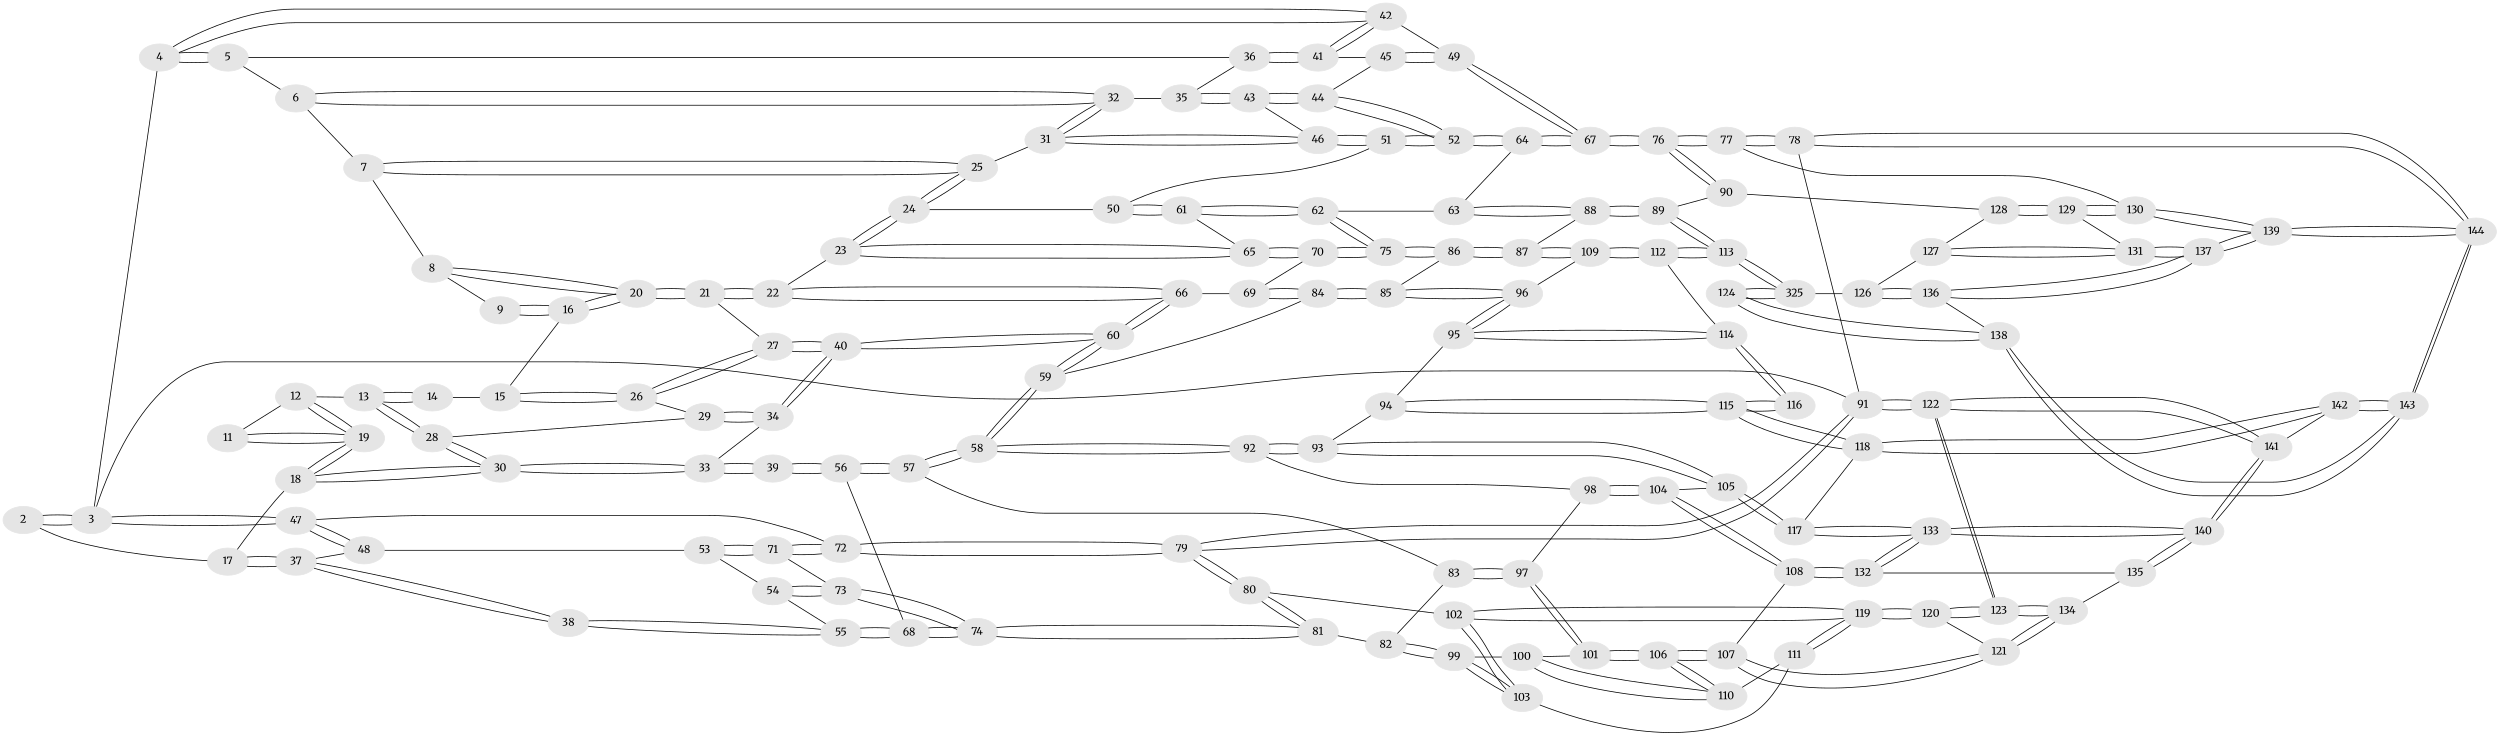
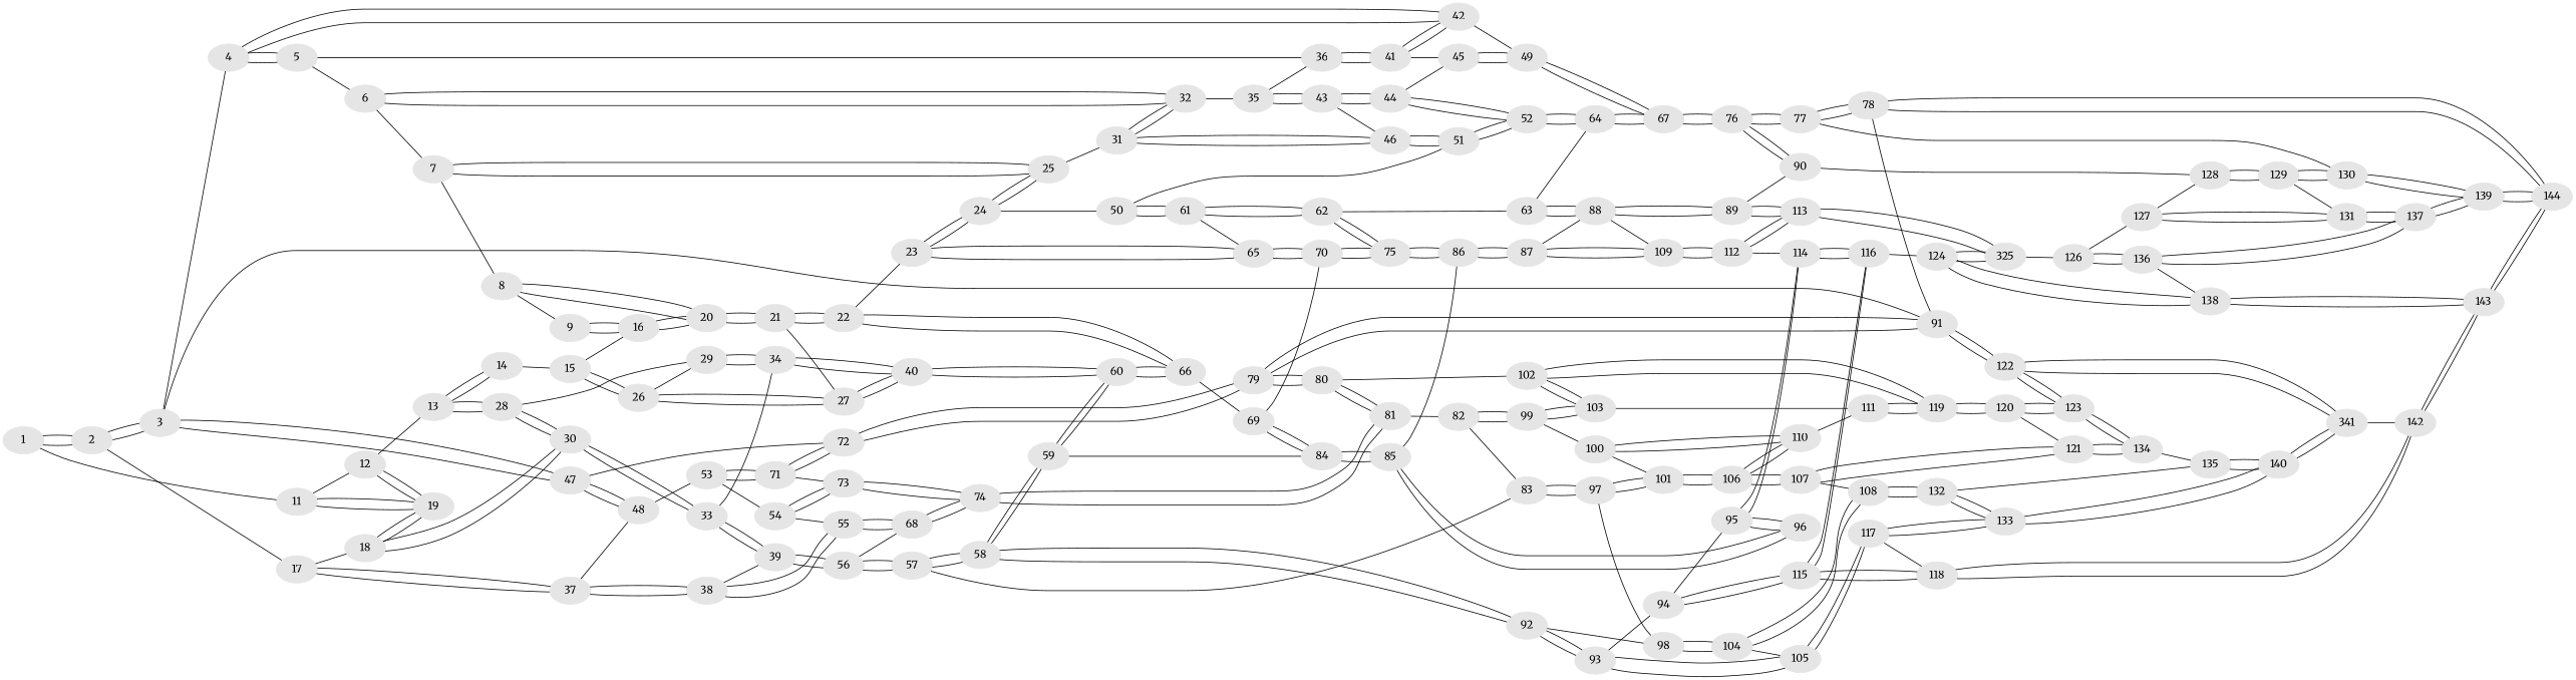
  graph {
    fontname=Merriweather
    rankdir=LR
    node [color=gray90 fontname=Merriweather style=filled]
    edge [fontname=Merriweather]
+   1
    2
    11
    3
    17
    12
    19
    4
    47
    91
    18
    37
    5
    42
    48
    72
    122
    6
    36
    49
    78
    144
    7
    32
    41
    8
    25
    35
    9
    20
    31
    16
    21
    14
    15
    13
    28
    30
    29
    26
    27
    38
    33
    22
    23
    66
    40
    24
    65
    69
    50
    70
    51
    61
    46
    34
    60
    39
    43
    56
    44
    45
    55
    53
    68
    57
    67
    52
    64
    79
    54
    71
    76
    62
    73
    74
    58
    83
    59
    92
    97
    84
    93
    98
    85
    63
    75
    88
    86
    89
    77
    90
    81
    80
    82
    87
    130
    128
    139
    102
    103
    119
    99
    100
    101
    96
    109
    112
    113
    n110 [label=325]
    129
    123
-   141
+   141 [label=341]
    94
    105
    104
    95
    115
    117
    114
    116
    118
    106
    108
    110
    111
    107
    120
    132
    133
    121
    134
    135
    126
    124
    142
    138
    140
    143
    127
    136
    131
    137
+   1 -- 2
+   1 -- 2
+   1 -- 11
    2 -- 3
    2 -- 3
    2 -- 17
    11 -- 12
    11 -- 19
    11 -- 19
    3 -- 4
    3 -- 47
    3 -- 47
    3 -- 91
    17 -- 18
    17 -- 37
    17 -- 37
    12 -- 19
    12 -- 19
    12 -- 13
    4 -- 5
    4 -- 5
    4 -- 42
    4 -- 42
    47 -- 48
    47 -- 48
    47 -- 72
    91 -- 122
    91 -- 122
    18 -- 19
    18 -- 19
    18 -- 30
    18 -- 30
    37 -- 48
    37 -- 38
    37 -- 38
    5 -- 6
    5 -- 36
    42 -- 49
    48 -- 53
    72 -- 79
    72 -- 79
    122 -- 123
    122 -- 123
    122 -- 141
    122 -- 141
    6 -- 7
    6 -- 32
    6 -- 32
    36 -- 41
    36 -- 41
    49 -- 67
    49 -- 67
    78 -- 91
    78 -- 144
    78 -- 144
    7 -- 8
    7 -- 25
    7 -- 25
    32 -- 35
    41 -- 42
    41 -- 42
    41 -- 45
    8 -- 9
    8 -- 20
    8 -- 20
    25 -- 31
    35 -- 36
    35 -- 43
    35 -- 43
    9 -- 16
    9 -- 16
    20 -- 21
    20 -- 21
    31 -- 32
    31 -- 32
    31 -- 46
    31 -- 46
    16 -- 20
    16 -- 20
    21 -- 27
    21 -- 22
    21 -- 22
    14 -- 15
    15 -- 16
    15 -- 26
    15 -- 26
    13 -- 14
    13 -- 14
    13 -- 28
    13 -- 28
    28 -- 30
    28 -- 30
    28 -- 29
    30 -- 33
    30 -- 33
    29 -- 34
    29 -- 34
    26 -- 29
    26 -- 27
    26 -- 27
    27 -- 40
    27 -- 40
+   38 -- 39
    38 -- 55
    38 -- 55
    33 -- 34
    33 -- 39
    33 -- 39
    22 -- 23
    22 -- 66
    22 -- 66
    23 -- 24
    23 -- 24
    23 -- 65
    23 -- 65
    66 -- 69
    40 -- 60
    40 -- 60
    24 -- 25
    24 -- 25
    24 -- 50
    65 -- 70
    65 -- 70
    69 -- 70
    69 -- 84
    69 -- 84
    50 -- 51
    50 -- 61
    50 -- 61
    70 -- 75
    70 -- 75
    51 -- 52
    51 -- 52
    61 -- 65
    61 -- 62
    61 -- 62
    46 -- 51
    46 -- 51
    34 -- 40
    34 -- 40
    60 -- 66
    60 -- 66
    39 -- 56
    39 -- 56
    43 -- 46
    43 -- 44
    43 -- 44
    56 -- 68
    56 -- 57
    56 -- 57
    44 -- 45
    44 -- 52
    44 -- 52
    45 -- 49
    45 -- 49
    55 -- 68
    55 -- 68
    53 -- 54
    53 -- 71
    53 -- 71
    68 -- 74
    68 -- 74
    57 -- 58
    57 -- 58
    57 -- 83
    67 -- 76
    67 -- 76
    52 -- 64
    52 -- 64
    64 -- 67
    64 -- 67
    79 -- 91
    79 -- 91
    79 -- 80
    79 -- 80
    54 -- 55
    54 -- 73
    54 -- 73
    71 -- 72
    71 -- 72
    71 -- 73
    76 -- 77
    76 -- 77
    76 -- 90
    76 -- 90
    62 -- 63
    62 -- 75
    62 -- 75
    73 -- 74
    73 -- 74
    74 -- 81
    74 -- 81
    58 -- 59
    58 -- 59
    58 -- 92
    58 -- 92
    83 -- 97
    83 -- 97
    59 -- 60
    59 -- 60
    59 -- 84
    92 -- 93
    92 -- 93
    92 -- 98
    97 -- 98
    97 -- 101
    97 -- 101
    84 -- 85
    84 -- 85
    93 -- 94
    93 -- 105
    93 -- 105
    98 -- 104
    98 -- 104
    85 -- 86
    85 -- 96
    85 -- 96
    63 -- 64
    63 -- 88
    63 -- 88
    75 -- 86
    75 -- 86
    88 -- 89
    88 -- 89
    86 -- 87
    86 -- 87
    89 -- 90
    89 -- 113
    89 -- 113
    77 -- 78
    77 -- 78
    77 -- 130
    90 -- 128
    81 -- 82
    80 -- 81
    80 -- 81
    80 -- 102
    82 -- 83
    82 -- 99
    82 -- 99
    87 -- 88
    87 -- 109
    87 -- 109
    130 -- 139
    130 -- 139
    128 -- 129
    128 -- 129
    139 -- 144
    139 -- 144
    102 -- 103
    102 -- 103
    102 -- 119
    102 -- 119
    103 -- 111
    119 -- 120
    119 -- 120
    99 -- 103
    99 -- 103
    99 -- 100
    100 -- 101
    100 -- 110
    100 -- 110
    101 -- 106
    101 -- 106
-   96 -- 109
+   88 -- 109
    109 -- 112
    109 -- 112
    112 -- 113
    112 -- 113
    112 -- 114
    113 -- n110
    113 -- n110
    n110 -- 126
    129 -- 130
    129 -- 130
    129 -- 131
    123 -- 134
    123 -- 134
    141 -- 142
    94 -- 95
    94 -- 115
    94 -- 115
    105 -- 117
    105 -- 117
    104 -- 105
    104 -- 108
    104 -- 108
    95 -- 96
    95 -- 96
    95 -- 114
    95 -- 114
    115 -- 116
    115 -- 116
    115 -- 118
    115 -- 118
    117 -- 118
    117 -- 133
    117 -- 133
    114 -- 116
    114 -- 116
+   116 -- 124
    118 -- 142
    118 -- 142
    106 -- 110
    106 -- 110
    106 -- 107
    106 -- 107
    108 -- 132
    108 -- 132
    110 -- 111
    111 -- 119
    111 -- 119
    107 -- 108
    107 -- 121
    107 -- 121
    120 -- 123
    120 -- 123
    120 -- 121
    132 -- 133
    132 -- 133
    132 -- 135
    133 -- 140
    133 -- 140
    121 -- 134
    121 -- 134
    134 -- 135
    135 -- 140
    135 -- 140
    126 -- 127
    126 -- 136
    126 -- 136
    124 -- n110
    124 -- n110
    124 -- 138
    124 -- 138
    142 -- 143
    142 -- 143
    138 -- 143
    138 -- 143
    140 -- 141
    140 -- 141
    143 -- 144
    143 -- 144
    127 -- 128
    127 -- 131
    127 -- 131
    136 -- 138
    136 -- 137
    136 -- 137
    131 -- 137
    131 -- 137
    137 -- 139
    137 -- 139
  }
